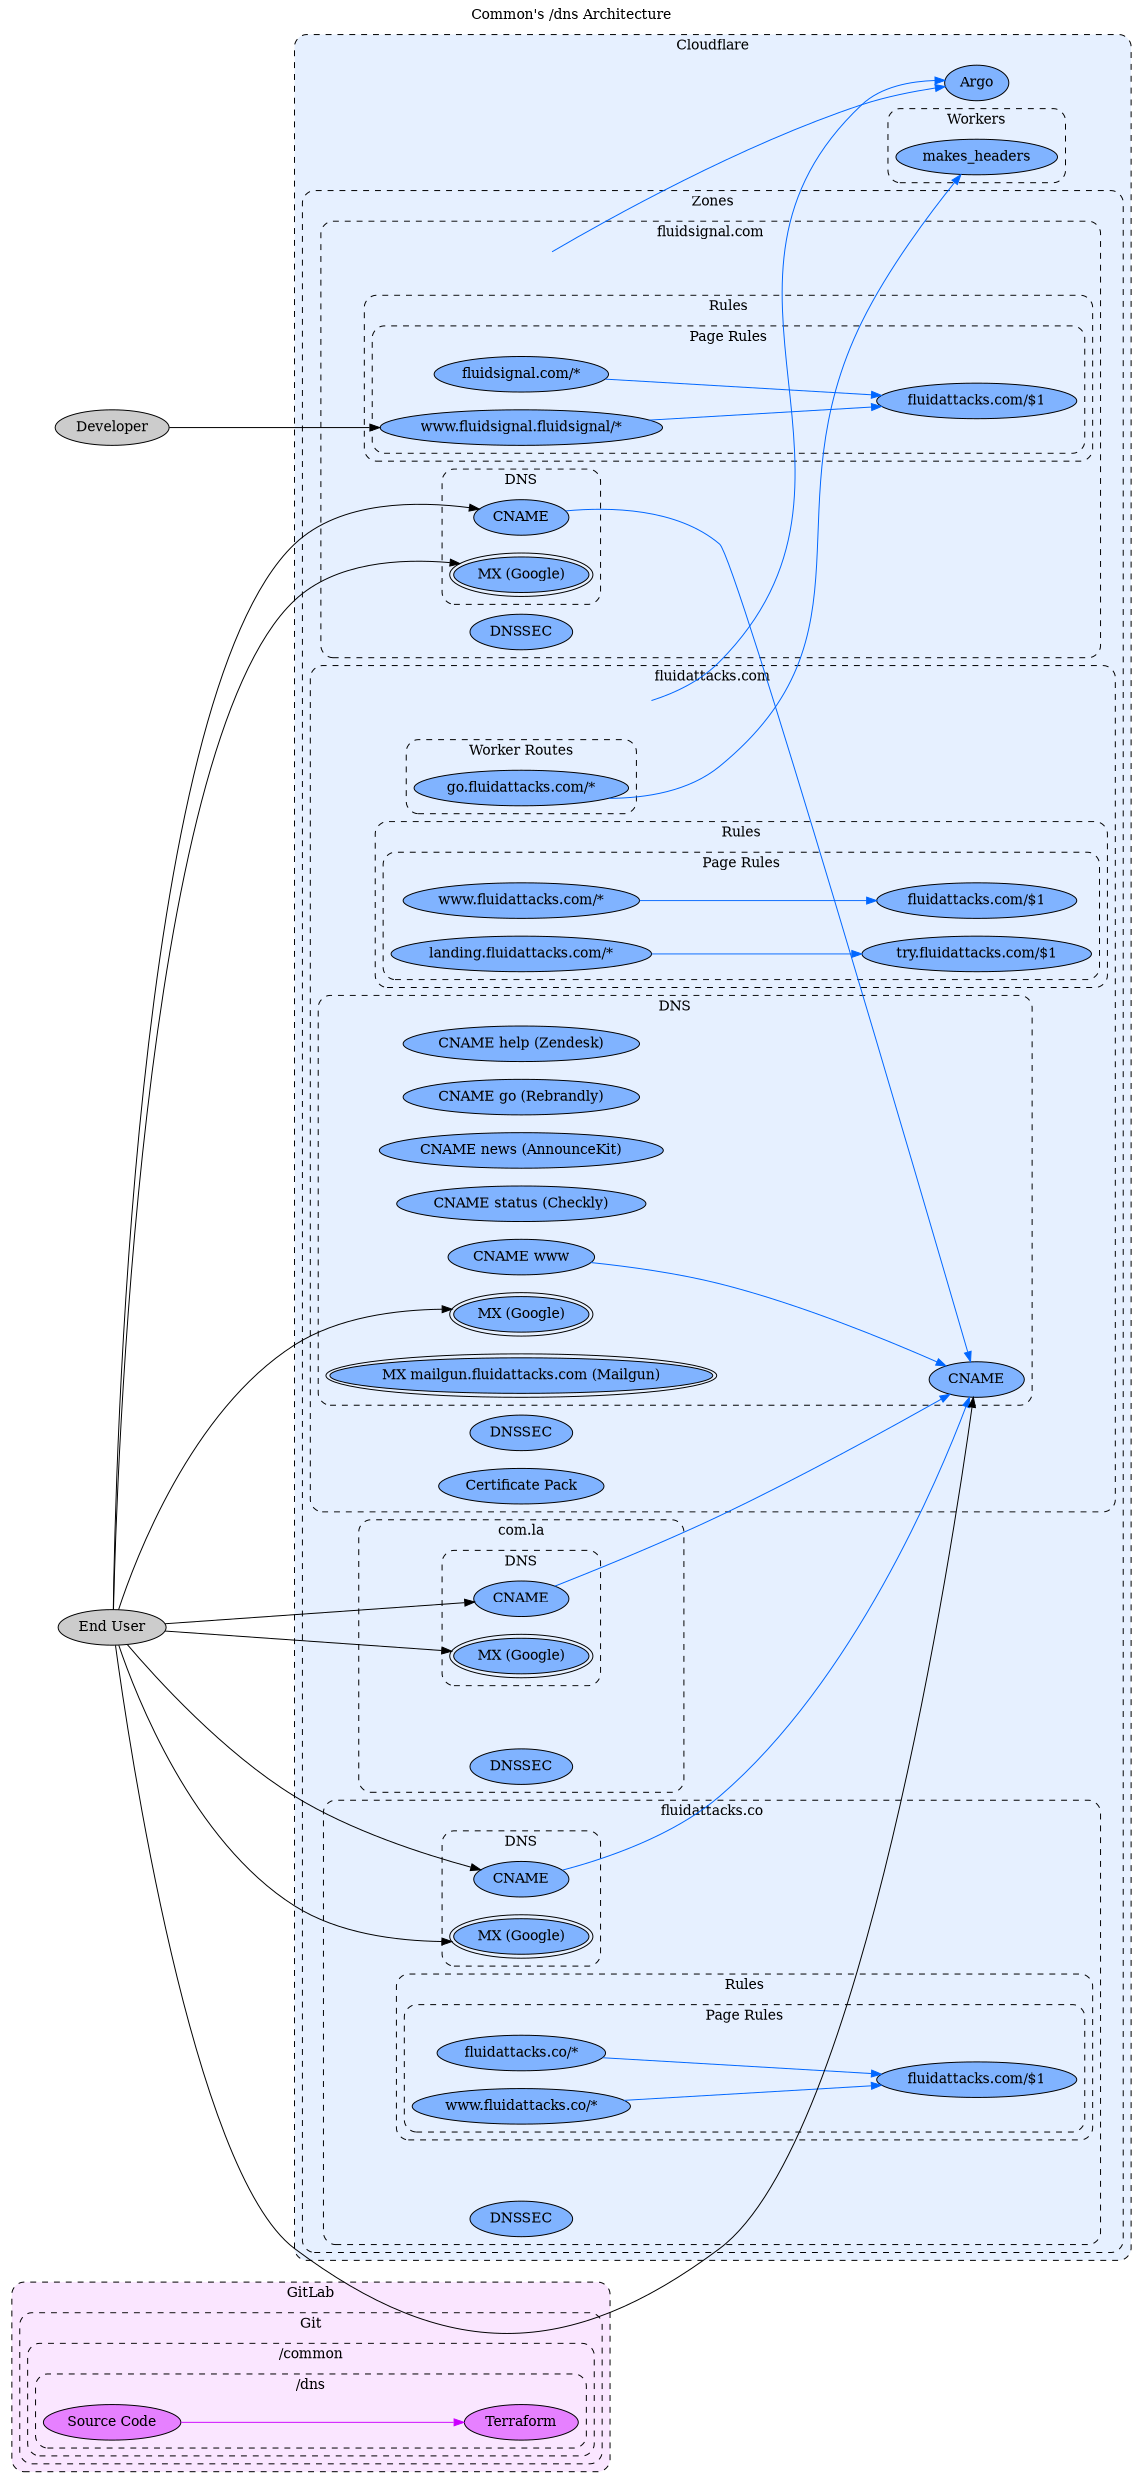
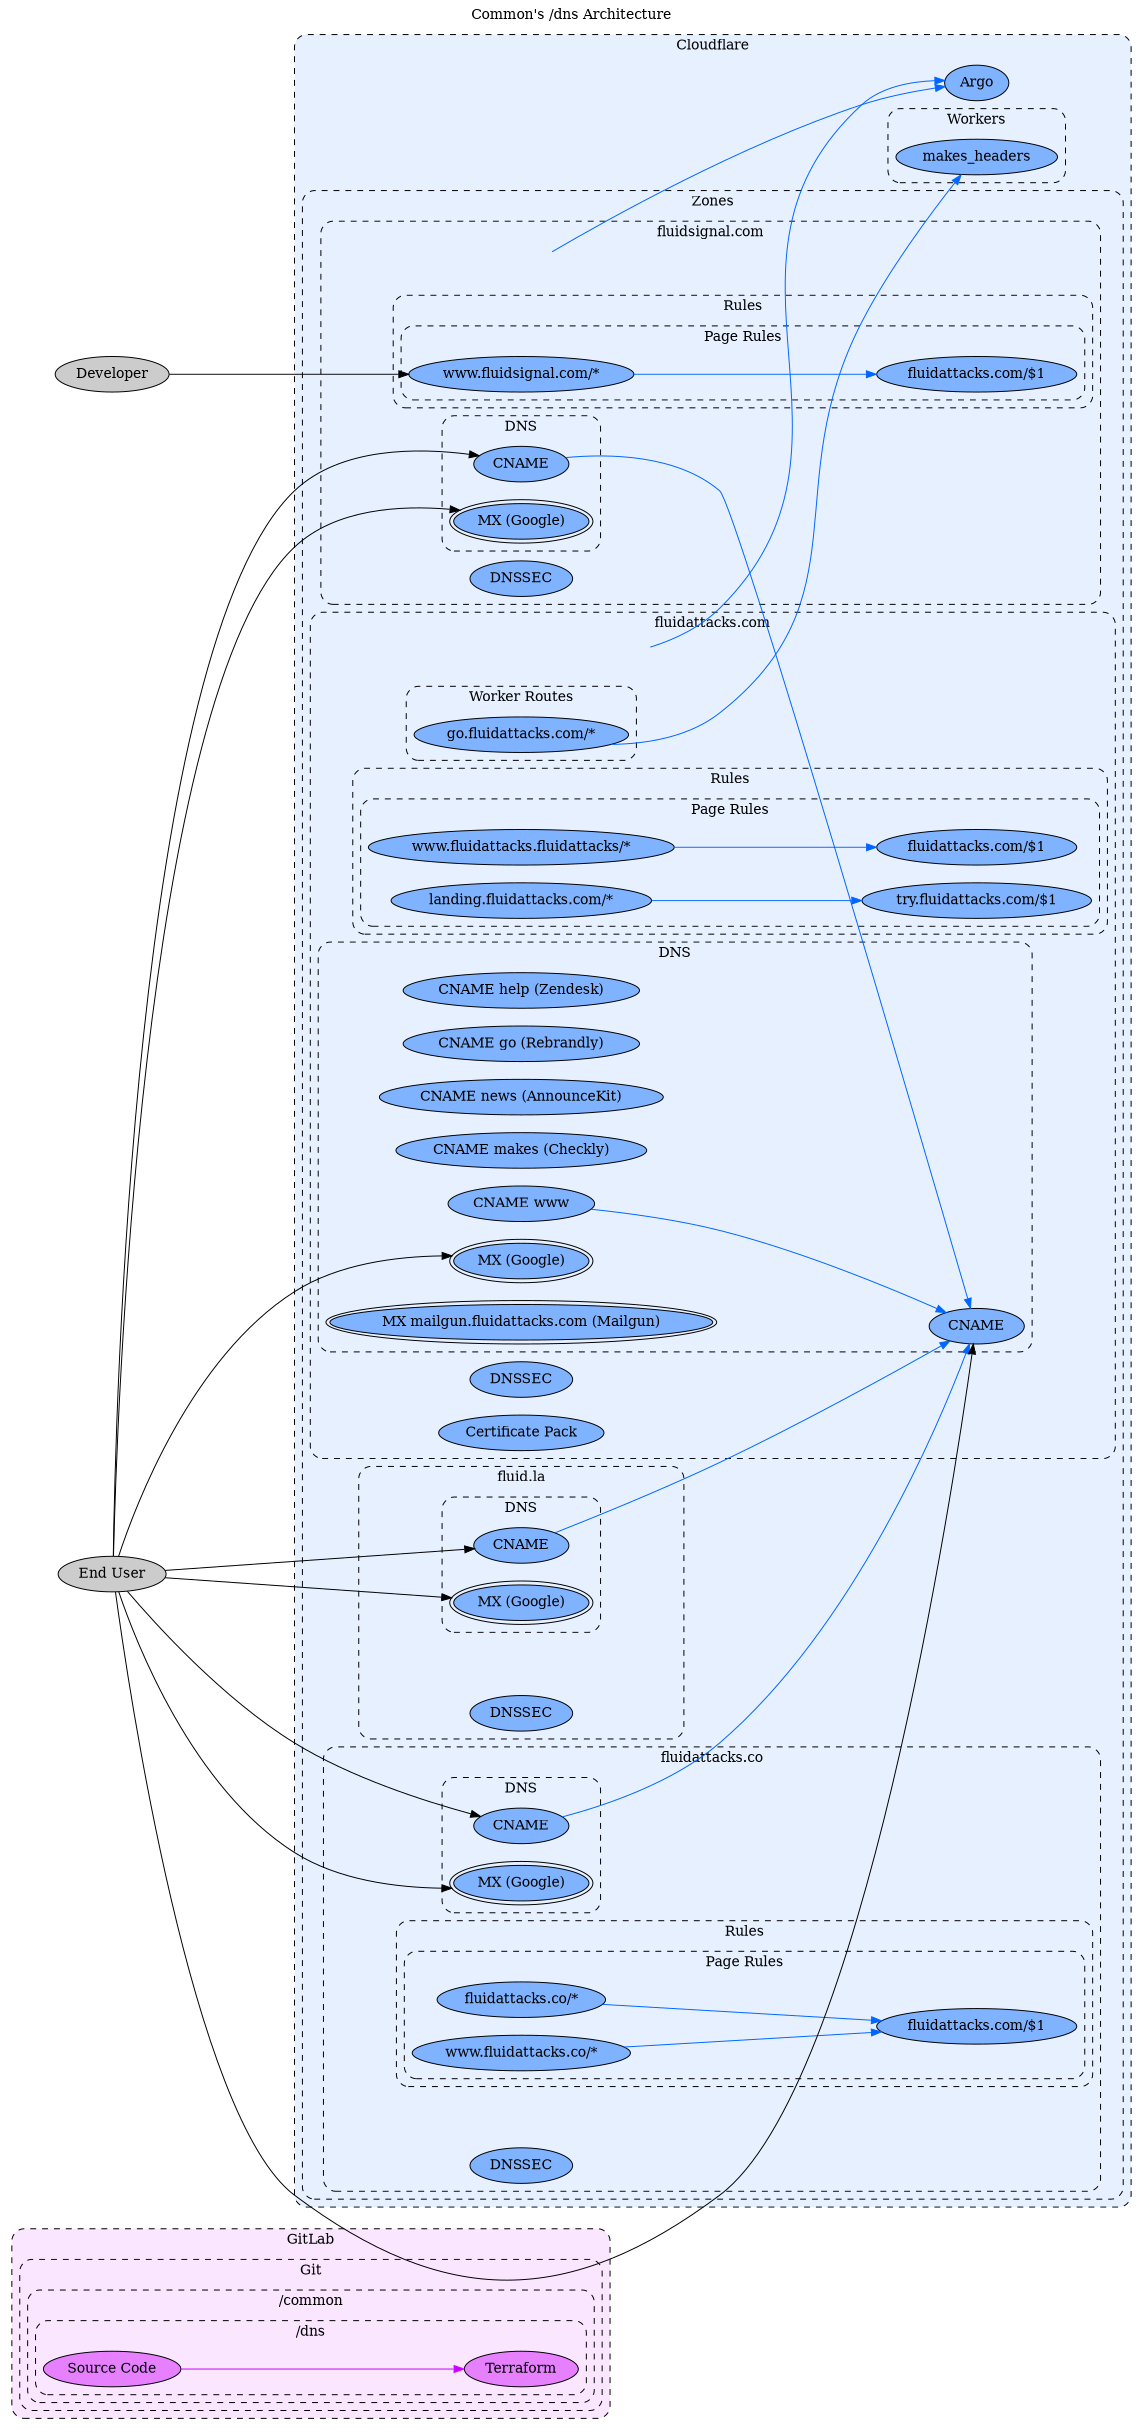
  digraph {
    compound=true
    concentrate=true
    label="Common's /dns Architecture"
    labelloc=t
    rankdir=LR
    ranksep=2.0
    scale=scalexy
    style="dashed,rounded"
    node [fillcolor="0.6 0.5 1.0" style=filled]
    edge [color="0.6 1.0 1.0"]
    n1 [fillcolor="0.8 0.5 1.0" label="Source Code"]
    n2 [fillcolor="0.8 0.5 1.0" label=Terraform]
    n3 [label=makes_headers]
    n4 [label=CNAME]
    n5 [label="MX (Google)" peripheries=2]
    cluster_cloudflare_zone_fluid_la [style=invis]
    n7 [label=DNSSEC]
    n8 [label=CNAME]
    n9 [label="MX (Google)" peripheries=2]
    n10 [label="fluidattacks.co/*"]
    n11 [label="www.fluidattacks.co/*"]
    n12 [label="fluidattacks.com/$1"]
    cluster_cloudflare_zone_fluidattacks_co [style=invis]
    n14 [label=DNSSEC]
    n15 [label=CNAME]
    n16 [label="CNAME help (Zendesk)"]
    n17 [label="CNAME go (Rebrandly)"]
    n18 [label="CNAME news (AnnounceKit)"]
-   n19 [label="CNAME status (Checkly)"]
+   n19 [label="CNAME makes (Checkly)"]
    n20 [label="CNAME www"]
    n21 [label="MX (Google)" peripheries=2]
    n22 [label="MX mailgun.fluidattacks.com (Mailgun)" peripheries=2]
-   n23 [label="www.fluidattacks.com/*"]
+   n23 [label="www.fluidattacks.fluidattacks/*"]
    n24 [label="fluidattacks.com/$1"]
    n25 [label="landing.fluidattacks.com/*"]
    n26 [label="try.fluidattacks.com/$1"]
    n27 [label="go.fluidattacks.com/*"]
    cluster_cloudflare_zone_fluidattacks_com [style=invis]
    n29 [label=DNSSEC]
    n30 [label="Certificate Pack"]
    n31 [label=CNAME]
    n32 [label="MX (Google)" peripheries=2]
-   n33 [label="fluidsignal.com/*"]
-   n34 [label="www.fluidsignal.fluidsignal/*"]
+   n34 [label="www.fluidsignal.com/*"]
    n35 [label="fluidattacks.com/$1"]
    cluster_cloudflare_zone_fluidsignal_com [style=invis]
    n37 [label=DNSSEC]
    n38 [label=Argo]
    n39 [fillcolor="0.0 0.0 0.8" label=Developer]
    n40 [fillcolor="0.0 0.0 0.8" label="End User"]
    subgraph cluster_1 {
      bgcolor="0.8 0.1 1.0"
      label=GitLab
      subgraph cluster_2 {
        bgcolor="0.8 0.1 1.0"
        label=Git
        subgraph cluster_3 {
          bgcolor="0.8 0.1 1.0"
          label="/common"
          subgraph cluster_4 {
            bgcolor="0.8 0.1 1.0"
            label="/dns"
            n1
            n2
          }
        }
      }
    }
    subgraph cluster_5 {
      bgcolor="0.6 0.1 1.0"
      label=Cloudflare
      n38
      subgraph cluster_6 {
        bgcolor="0.6 0.1 1.0"
        label=Workers
        n3
      }
      subgraph cluster_7 {
        bgcolor="0.6 0.1 1.0"
        label=Zones
        subgraph cluster_8 {
          bgcolor="0.6 0.1 1.0"
-         label="com.la"
+         label="fluid.la"
          cluster_cloudflare_zone_fluid_la
          n7
          subgraph cluster_9 {
            bgcolor="0.6 0.1 1.0"
            label=DNS
            n4
            n5
          }
        }
        subgraph cluster_10 {
          bgcolor="0.6 0.1 1.0"
          label="fluidattacks.co"
          cluster_cloudflare_zone_fluidattacks_co
          n14
          subgraph cluster_11 {
            bgcolor="0.6 0.1 1.0"
            label=DNS
            n8
            n9
          }
          subgraph cluster_12 {
            bgcolor="0.6 0.1 1.0"
            label=Rules
            subgraph cluster_13 {
              bgcolor="0.6 0.1 1.0"
              label="Page Rules"
              n10
              n11
              n12
            }
          }
        }
        subgraph cluster_14 {
          bgcolor="0.6 0.1 1.0"
          label="fluidattacks.com"
          cluster_cloudflare_zone_fluidattacks_com
          n29
          n30
          subgraph cluster_15 {
            bgcolor="0.6 0.1 1.0"
            label=DNS
            n15
            n16
            n17
            n18
            n19
            n20
            n21
            n22
          }
          subgraph cluster_16 {
            bgcolor="0.6 0.1 1.0"
            label=Rules
            subgraph cluster_17 {
              bgcolor="0.6 0.1 1.0"
              label="Page Rules"
              n23
              n24
              n25
              n26
            }
          }
          subgraph cluster_18 {
            bgcolor="0.6 0.1 1.0"
            label="Worker Routes"
            n27
          }
        }
        subgraph cluster_19 {
          bgcolor="0.6 0.1 1.0"
          label="fluidsignal.com"
          cluster_cloudflare_zone_fluidsignal_com
          n37
          subgraph cluster_20 {
            bgcolor="0.6 0.1 1.0"
            label=DNS
            n31
            n32
          }
          subgraph cluster_21 {
            bgcolor="0.6 0.1 1.0"
            label=Rules
            subgraph cluster_22 {
              bgcolor="0.6 0.1 1.0"
              label="Page Rules"
-             n33
              n34
              n35
            }
          }
        }
      }
    }
    n1 -> n2 [color="0.8 1.0 1.0"]
    n4 -> n15
    n8 -> n15
    n10 -> n12
    n11 -> n12
    n20 -> n15
    n23 -> n24
    n25 -> n26
    n27 -> n3
    cluster_cloudflare_zone_fluidattacks_com -> n38
    n31 -> n15
-   n33 -> n35
    n34 -> n35
    cluster_cloudflare_zone_fluidsignal_com -> n38
    n39 -> n34 [color="0.0 0.0 0.0"]
    n40 -> n4 [color="0.0 0.0 0.0"]
    n40 -> n5 [color="0.0 0.0 0.0"]
    n40 -> n8 [color="0.0 0.0 0.0"]
    n40 -> n9 [color="0.0 0.0 0.0"]
    n40 -> n15 [color="0.0 0.0 0.0"]
    n40 -> n21 [color="0.0 0.0 0.0"]
    n40 -> n31 [color="0.0 0.0 0.0"]
    n40 -> n32 [color="0.0 0.0 0.0"]
  }
